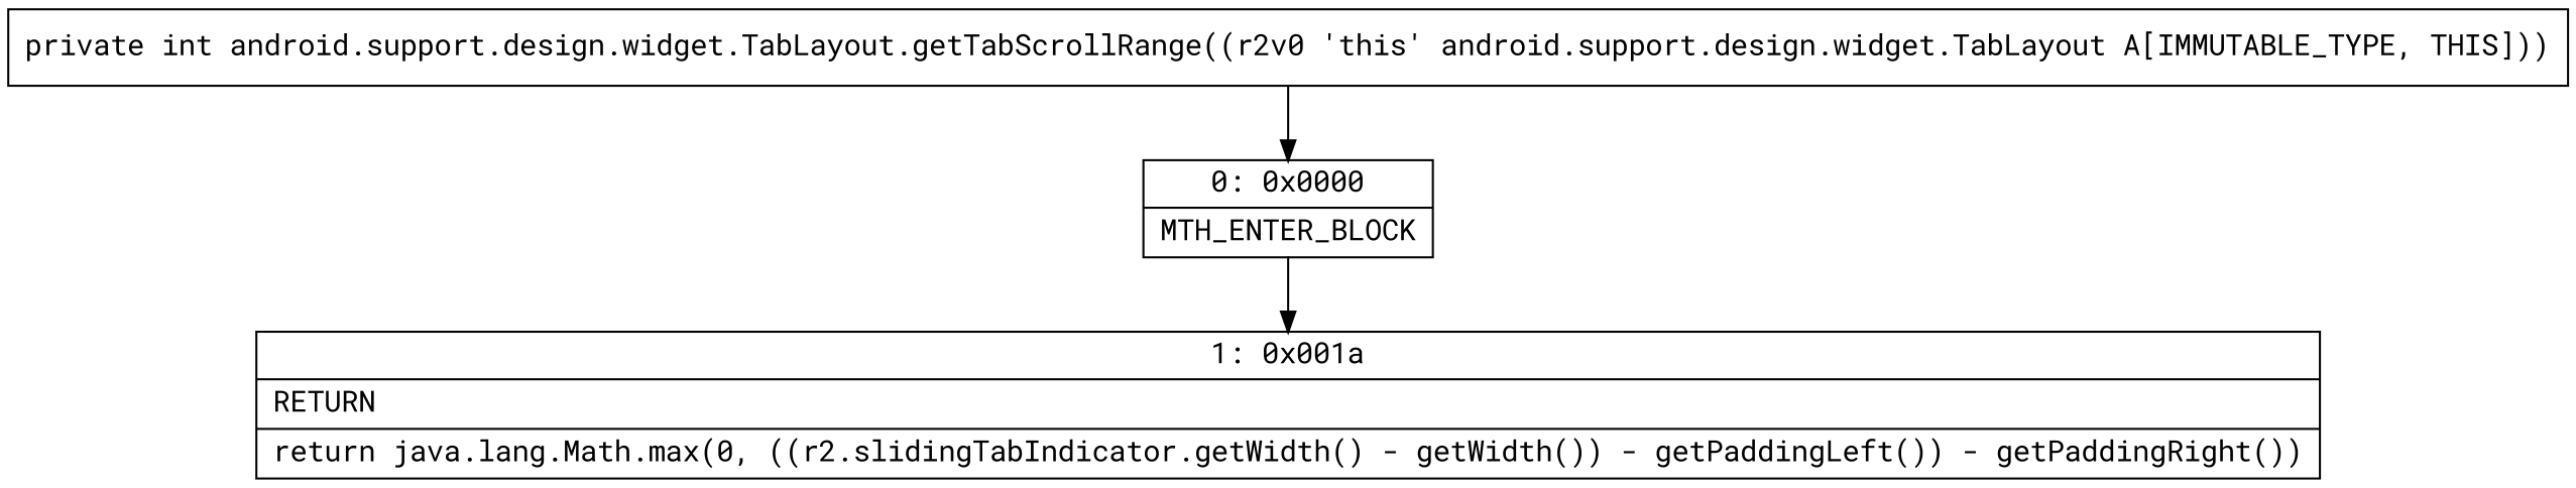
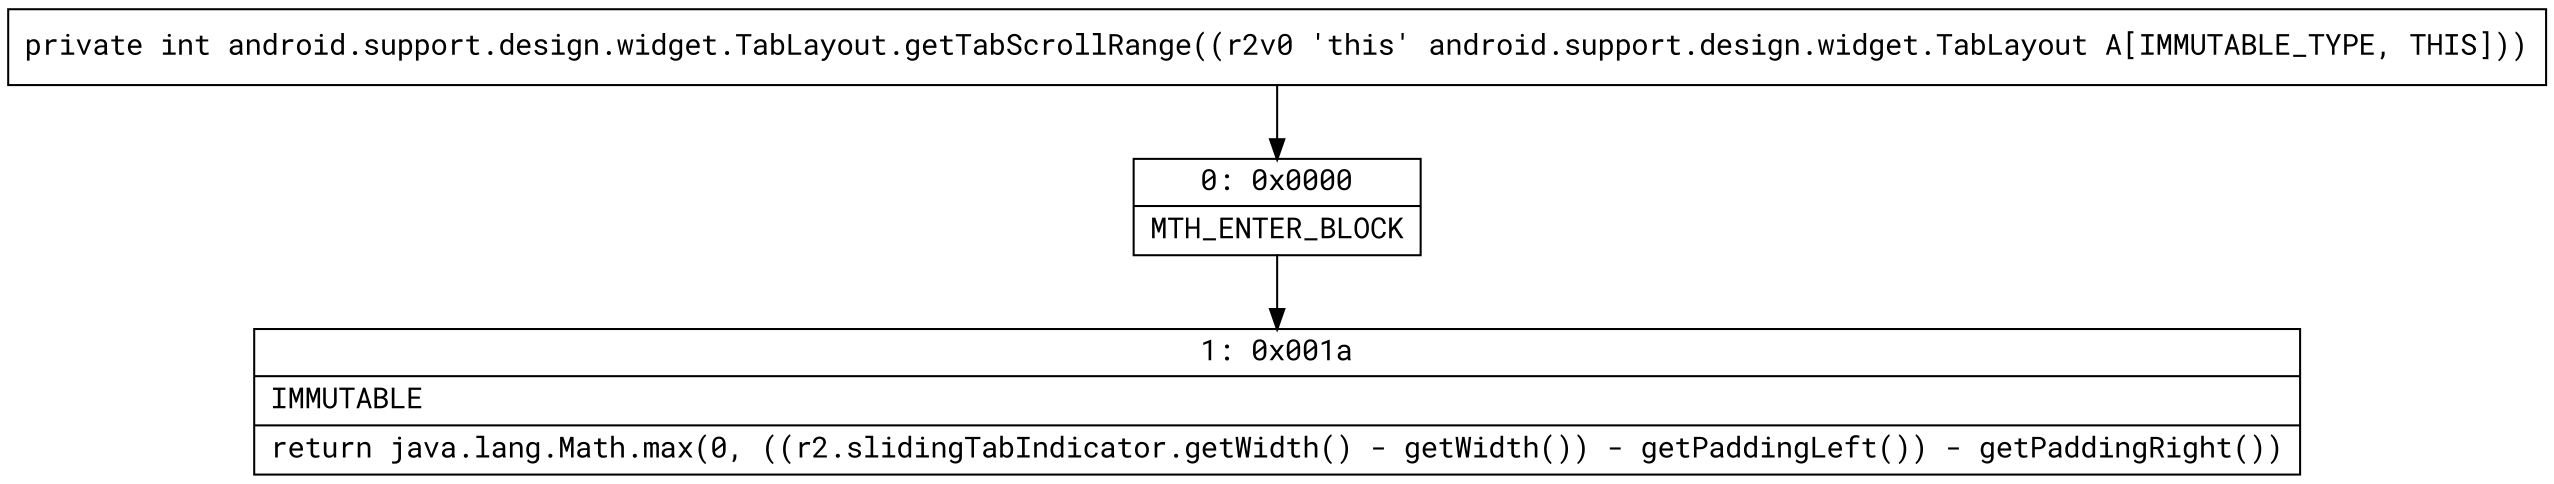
  digraph {
    fontname="Roboto Mono"
    node [shape=record fontname="Roboto Mono"]
    edge [fontname="Roboto Mono"]
    n1 [label="{0\:\ 0x0000|MTH_ENTER_BLOCK\l}"]
-   n2 [label="{1\:\ 0x001a|RETURN\l|return java.lang.Math.max(0, ((r2.slidingTabIndicator.getWidth() \- getWidth()) \- getPaddingLeft()) \- getPaddingRight())\l}"]
+   n2 [label="{1\:\ 0x001a|IMMUTABLE\l|return java.lang.Math.max(0, ((r2.slidingTabIndicator.getWidth() \- getWidth()) \- getPaddingLeft()) \- getPaddingRight())\l}"]
    n3 [label="{private int android.support.design.widget.TabLayout.getTabScrollRange((r2v0 'this' android.support.design.widget.TabLayout A[IMMUTABLE_TYPE, THIS])) }"]
    n1 -> n2
    n3 -> n1
  }
